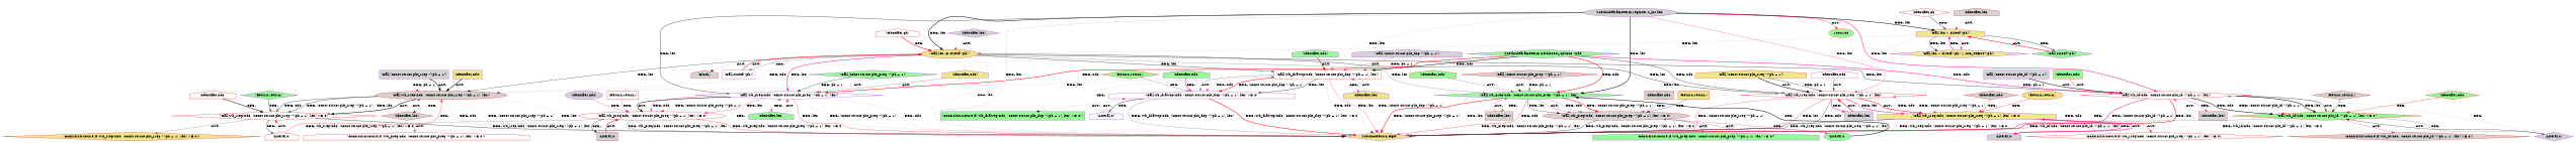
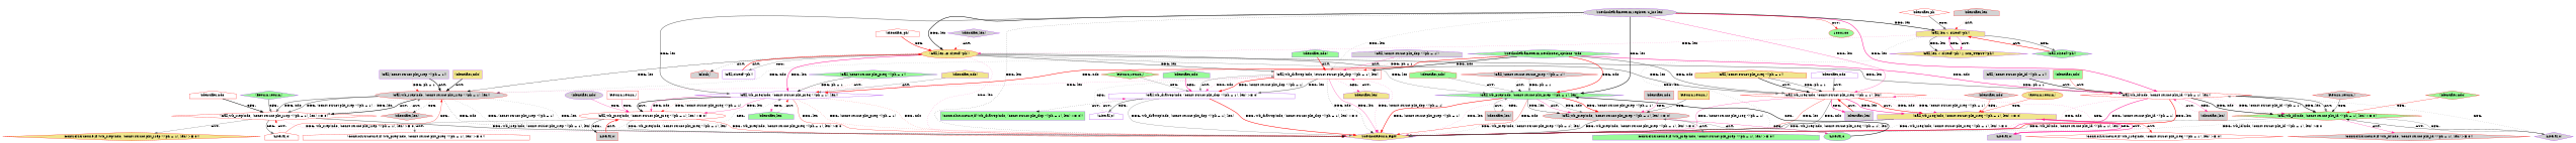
  digraph {
    node [color=red fillcolor=lightgrey shape=diamond style=filled]
    edge [color=gray40 style=bold]
    n1 [fillcolor=khaki label="(Call,len -= sizeof(*ph))" shape=ellipse]
    n2 [fillcolor=white label="(Call,wb_id(ndo, (const struct pkt_id *)(ph + 1), len))"]
    n3 [fillcolor=white label="(Call,wb_rreq(ndo, (const struct pkt_rreq *)(ph + 1), len))"]
    n4 [label="(Call,wb_rrep(ndo, (const struct pkt_rrep *)(ph + 1), len))" shape=ellipse]
-   n5 [fillcolor=white label="(Call,wb_drawop(ndo, (const struct pkt_dop *)(ph + 1), len))" shape=box]
+   n5 [fillcolor=white label="(Call,wb_drawop(ndo, (struct struct pkt_dop *)(ph + 1), len))" shape=box]
    n6 [color=purple fillcolor=white label="(Call,wb_preq(ndo, (const struct pkt_preq *)(ph + 1), len))"]
    n7 [color=purple fillcolor=palegreen label="(Call,wb_prep(ndo, (const struct pkt_prep *)(ph + 1), len))"]
    n8 [label="(Block,)" shape=house]
    n9 [color=purple fillcolor=khaki label="(MethodReturn,RET)"]
    n10 [color=purple fillcolor=white label="(Call,sizeof(*ph))" shape=box]
    n11 [fillcolor=palegreen label="(Call,wb_id(ndo, (const struct pkt_id *)(ph + 1), len) >= 0)"]
    n12 [label="(Identifier,len)" shape=box]
    n13 [color=purple fillcolor=khaki label="(Call,wb_rreq(ndo, (const struct pkt_rreq *)(ph + 1), len) >= 0)" shape=house]
    n14 [color=purple label="(Identifier,len)" shape=box]
    n15 [fillcolor=white label="(Call,wb_rrep(ndo, (const struct pkt_rrep *)(ph + 1), len) >= 0)"]
    n16 [label="(Identifier,len)"]
    n17 [color=purple fillcolor=white label="(Call,wb_drawop(ndo, (const struct pkt_dop *)(ph + 1), len) >= 0)" shape=house]
    n18 [color=purple fillcolor=khaki label="(Identifier,len)" shape=house]
    n19 [fillcolor=white label="(Call,wb_preq(ndo, (const struct pkt_preq *)(ph + 1), len) >= 0)" shape=ellipse]
    n20 [color=purple fillcolor=palegreen label="(Identifier,len)" shape=house]
    n21 [label="(Call,wb_prep(ndo, (const struct pkt_prep *)(ph + 1), len) >= 0)" shape=ellipse]
    n22 [label="(Identifier,len)" shape=box]
    n23 [color=purple fillcolor=khaki label="(Call,len < sizeof(*ph))" shape=house]
    n24 [color=purple fillcolor=khaki label="(Call,len < sizeof(*ph) || !ND_TTEST(*ph))"]
    n25 [color=purple fillcolor=palegreen label="(Call,sizeof(*ph))"]
    n26 [color=purple label="(MethodParameterIn,register u_int len)" shape=ellipse]
    1000100 [fillcolor=palegreen shape=ellipse]
    n28 [color=purple label="(Literal,0)"]
    n29 [label="(ControlStructure,if (wb_id(ndo, (const struct pkt_id *)(ph + 1), len) >= 0))"]
    n30 [color=purple label="(Literal,0)" shape=house]
    n31 [fillcolor=white label="(ControlStructure,if (wb_rreq(ndo, (const struct pkt_rreq *)(ph + 1), len) >= 0))"]
    n32 [fillcolor=khaki label="(ControlStructure,if (wb_rrep(ndo, (const struct pkt_rrep *)(ph + 1), len) >= 0))"]
    n33 [fillcolor=white label="(Literal,0)" shape=house]
    n34 [color=purple fillcolor=white label="(Literal,0)" shape=house]
    n35 [color=purple fillcolor=palegreen label="(ControlStructure,if (wb_drawop(ndo, (const struct pkt_dop *)(ph + 1), len) >= 0))" shape=box]
    n36 [label="(Literal,0)" shape=box]
    n37 [fillcolor=white label="(ControlStructure,if (wb_preq(ndo, (const struct pkt_preq *)(ph + 1), len) >= 0))" shape=house]
    n38 [color=purple fillcolor=palegreen label="(ControlStructure,if (wb_prep(ndo, (const struct pkt_prep *)(ph + 1), len) >= 0))" shape=house]
    n39 [color=purple fillcolor=palegreen label="(Literal,0)" shape=ellipse]
    n40 [color=purple fillcolor=khaki label="(Identifier,ndo)" shape=house]
    n41 [color=purple label="(Call,(const struct pkt_id *)(ph + 1))" shape=box]
    n42 [color=purple fillcolor=palegreen label="(Identifier,ndo)" shape=house]
    n43 [color=purple fillcolor=palegreen label="(Call,(const struct pkt_preq *)(ph + 1))"]
    n44 [fillcolor=palegreen label="(Identifier,ndo)" shape=house]
    n45 [color=purple label="(Call,(const struct pkt_dop *)(ph + 1))" shape=house]
    n46 [color=purple fillcolor=palegreen label="(Identifier,ndo)" shape=house]
    n47 [color=purple fillcolor=khaki label="(Identifier,ndo)" shape=box]
    n48 [fillcolor=khaki label="(Call,(const struct pkt_rreq *)(ph + 1))" shape=house]
    n49 [label="(Identifier,ndo)" shape=box]
    n50 [label="(Identifier,len)" shape=house]
    n51 [fillcolor=palegreen label="(Identifier,ndo)" shape=box]
    n52 [label="(Identifier,ndo)"]
    n53 [fillcolor=white label="(Return,return;)" shape=box]
    n54 [fillcolor=white label="(Identifier,ndo)" shape=house]
    n55 [color=purple label="(Identifier,ndo)" shape=ellipse]
    n56 [color=purple label="(Call,(const struct pkt_rrep *)(ph + 1))" shape=box]
    n57 [fillcolor=palegreen label="(Return,return;)"]
    n58 [color=purple fillcolor=white label="(Identifier,ndo)" shape=house]
-   n59 [label="(Call,(const struct pkt_prep *)(ph + 1))"]
+   n59 [label="(Call,(const struct struct_prep *)(ph + 1))"]
    n60 [fillcolor=palegreen label="(Identifier,ndo)"]
    n61 [color=purple label="(Identifier,len)"]
    n62 [fillcolor=white label="(Identifier,ph)"]
    n63 [color=purple fillcolor=palegreen label="(Return,return;)"]
    n64 [fillcolor=khaki label="(Return,return;)" shape=box]
    n65 [fillcolor=khaki label="(Return,return;)" shape=ellipse]
    n66 [color=purple fillcolor=palegreen label="(MethodParameterIn,netdissect_options *ndo)"]
    n67 [label="(Return,return;)"]
    n68 [fillcolor=white label="(Identifier,ph)" shape=house]
    n1 -> n2 [label="DDG: len"]
    n1 -> n3 [label="DDG: len"]
    n1 -> n4 [color=black label="DDG: len" style=solid]
    n1 -> n5 [label="DDG: len"]
    n1 -> n6 [color=deeppink label="DDG: len"]
    n1 -> n7 [label="DDG: len" style=solid]
    n1 -> n8 [color=black label="AST: " style=dotted]
    n1 -> n9 [color=deeppink label="DDG: len" style=dotted]
    n1 -> n10 [label="CFG: " style=solid]
    n2 -> n9 [color=deeppink label="DDG: (const struct pkt_id *)(ph + 1)"]
    n2 -> n9 [color=red label="DDG: len"]
    n2 -> n9 [color=deeppink label="DDG: ndo" style=dotted]
    n2 -> n11 [label="AST: "]
    n2 -> n11 [color=black label="DDG: ndo"]
    n2 -> n11 [color=deeppink label="DDG: (const struct pkt_id *)(ph + 1)" style=dotted]
    n2 -> n11 [color=black label="DDG: len"]
    n2 -> n12 [color=deeppink label="CFG: " style=solid]
    n3 -> n9 [color=deeppink label="DDG: (const struct pkt_rreq *)(ph + 1)" style=solid]
    n3 -> n9 [color=red label="DDG: len" style=solid]
    n3 -> n9 [color=black label="DDG: ndo" style=solid]
    n3 -> n13 [color=red label="AST: "]
    n3 -> n13 [color=deeppink label="DDG: ndo" style=dotted]
    n3 -> n13 [color=deeppink label="DDG: (const struct pkt_rreq *)(ph + 1)" style=dotted]
    n3 -> n13 [color=deeppink label="DDG: len"]
    n3 -> n14 [color=deeppink label="CFG: "]
    n4 -> n9 [label="DDG: (const struct pkt_rrep *)(ph + 1)" style=dotted]
    n4 -> n9 [label="DDG: len" style=dotted]
    n4 -> n9 [color=black label="DDG: ndo" style=dotted]
    n4 -> n15 [color=black label="AST: "]
    n4 -> n15 [label="DDG: ndo"]
    n4 -> n15 [label="DDG: (const struct pkt_rrep *)(ph + 1)"]
    n4 -> n15 [label="DDG: len" style=dotted]
    n4 -> n16 [color=black label="CFG: " style=dotted]
    n5 -> n4 [color=deeppink label="DDG: len" style=dotted]
    n5 -> n9 [color=deeppink label="DDG: (const struct pkt_dop *)(ph + 1)" style=dotted]
    n5 -> n9 [color=black label="DDG: ndo" style=dotted]
    n5 -> n9 [color=deeppink label="DDG: len" style=solid]
    n5 -> n17 [label="AST: " style=solid]
    n5 -> n17 [color=deeppink label="DDG: ndo" style=dotted]
    n5 -> n17 [color=red label="DDG: (const struct pkt_dop *)(ph + 1)"]
    n5 -> n17 [label="DDG: len"]
    n5 -> n18 [color=deeppink label="CFG: " style=dotted]
    n6 -> n9 [color=red label="DDG: (const struct pkt_preq *)(ph + 1)" style=dotted]
    n6 -> n9 [color=red label="DDG: ndo" style=dotted]
    n6 -> n9 [color=red label="DDG: len" style=solid]
    n6 -> n19 [color=black label="AST: "]
    n6 -> n19 [color=deeppink label="DDG: ndo" style=solid]
    n6 -> n19 [color=red label="DDG: (const struct pkt_preq *)(ph + 1)" style=dotted]
    n6 -> n19 [color=deeppink label="DDG: len" style=solid]
    n6 -> n20 [color=deeppink label="CFG: " style=dotted]
    n7 -> n9 [color=red label="DDG: (const struct pkt_prep *)(ph + 1)"]
    n7 -> n9 [color=deeppink label="DDG: len" style=dotted]
    n7 -> n9 [color=red label="DDG: ndo" style=solid]
    n7 -> n21 [color=deeppink label="AST: " style=solid]
    n7 -> n21 [label="DDG: ndo" style=solid]
    n7 -> n21 [color=red label="DDG: (const struct pkt_prep *)(ph + 1)"]
    n7 -> n21 [color=black label="DDG: len" style=solid]
    n7 -> n22 [label="CFG: " style=dotted]
    n10 -> n1 [color=red label="AST: "]
    n11 -> n9 [label="DDG: wb_id(ndo, (const struct pkt_id *)(ph + 1), len)" style=solid]
    n11 -> n9 [label="DDG: wb_id(ndo, (const struct pkt_id *)(ph + 1), len) >= 0" style=dotted]
    n11 -> n28 [label="CFG: " style=solid]
    n11 -> n29 [color=deeppink label="AST: " style=solid]
    n12 -> n2 [color=deeppink label="AST: " style=dotted]
    n13 -> n9 [label="DDG: wb_rreq(ndo, (const struct pkt_rreq *)(ph + 1), len) >= 0" style=dotted]
    n13 -> n9 [color=black label="DDG: wb_rreq(ndo, (const struct pkt_rreq *)(ph + 1), len)" style=solid]
    n13 -> n30 [color=deeppink label="CFG: "]
    n13 -> n31 [color=red label="AST: " style=solid]
    n14 -> n3 [color=red label="AST: "]
    n15 -> n9 [label="DDG: wb_rrep(ndo, (const struct pkt_rrep *)(ph + 1), len)"]
    n15 -> n9 [color=deeppink label="DDG: wb_rrep(ndo, (const struct pkt_rrep *)(ph + 1), len) >= 0" style=dotted]
    n15 -> n32 [label="AST: " style=solid]
    n15 -> n33 [label="CFG: "]
    n16 -> n4 [label="AST: " style=dotted]
    n17 -> n9 [color=red label="DDG: wb_drawop(ndo, (const struct pkt_dop *)(ph + 1), len) >= 0"]
    n17 -> n9 [label="DDG: wb_drawop(ndo, (const struct pkt_dop *)(ph + 1), len)" style=solid]
    n17 -> n34 [label="CFG: "]
    n17 -> n35 [color=black label="AST: " style=dotted]
    n18 -> n5 [color=deeppink label="AST: " style=dotted]
    n19 -> n9 [label="DDG: wb_preq(ndo, (const struct pkt_preq *)(ph + 1), len)" style=solid]
    n19 -> n9 [color=red label="DDG: wb_preq(ndo, (const struct pkt_preq *)(ph + 1), len) >= 0" style=solid]
    n19 -> n36 [color=black label="CFG: " style=solid]
    n19 -> n37 [label="AST: " style=solid]
    n20 -> n6 [color=red label="AST: " style=dotted]
    n21 -> n9 [label="DDG: wb_prep(ndo, (const struct pkt_prep *)(ph + 1), len)" style=dotted]
    n21 -> n9 [label="DDG: wb_prep(ndo, (const struct pkt_prep *)(ph + 1), len) >= 0"]
    n21 -> n38 [label="AST: " style=solid]
    n21 -> n39 [color=deeppink label="CFG: " style=solid]
    n22 -> n7 [label="AST: " style=solid]
    n23 -> n1 [color=deeppink label="DDG: len" style=dotted]
    n23 -> n9 [label="DDG: len" style=dotted]
    n23 -> n24 [color=deeppink label="AST: " style=solid]
    n23 -> n24 [color=black label="DDG: len" style=solid]
    n23 -> n25 [label="CFG: "]
    n24 -> n23 [color=deeppink label="CFG: "]
    n25 -> n23 [color=red label="AST: "]
    n26 -> n1 [color=black label="DDG: len"]
    n26 -> n2 [color=deeppink label="DDG: len"]
    n26 -> n3 [color=deeppink label="DDG: len" style=solid]
    n26 -> n5 [label="DDG: len" style=dotted]
    n26 -> n6 [label="DDG: len"]
    n26 -> n7 [color=black label="DDG: len"]
    n26 -> n9 [color=black label="DDG: len" style=dotted]
    n26 -> n23 [color=black label="DDG: len"]
    n26 -> 1000100 [color=red label="AST: " style=solid]
    n28 -> n2 [label="CFG: " style=dotted]
    n28 -> n11 [color=black label="AST: " style=solid]
    n30 -> n3 [color=deeppink label="CFG: " style=dotted]
    n30 -> n13 [color=deeppink label="AST: "]
    n33 -> n4 [color=red label="CFG: " style=solid]
    n33 -> n15 [color=red label="AST: " style=dotted]
    n34 -> n5 [label="CFG: " style=dotted]
    n34 -> n17 [color=deeppink label="AST: " style=dotted]
    n36 -> n6 [label="CFG: " style=dotted]
    n36 -> n19 [color=red label="AST: "]
    n39 -> n7 [color=black label="CFG: "]
    n39 -> n21 [label="AST: " style=solid]
    n40 -> n6 [label="AST: " style=solid]
    n41 -> n2 [color=black label="AST: "]
    n41 -> n2 [label="DDG: ph + 1" style=dotted]
    n42 -> n17 [color=deeppink label="CFG: "]
    n43 -> n6 [color=red label="AST: " style=dotted]
    n43 -> n6 [color=black label="DDG: ph + 1" style=solid]
    n44 -> n7 [label="AST: " style=solid]
    n45 -> n5 [color=deeppink label="AST: " style=solid]
    n45 -> n5 [color=red label="DDG: ph + 1" style=dotted]
    n46 -> n5 [color=red label="AST: "]
    n47 -> n4 [color=black label="AST: "]
    n48 -> n3 [color=black label="AST: "]
    n48 -> n3 [color=black label="DDG: ph + 1" style=solid]
    n49 -> n21 [color=deeppink label="CFG: " style=solid]
    n50 -> n23 [color=red label="AST: " style=dotted]
    n51 -> n2 [color=red label="AST: " style=solid]
    n52 -> n13 [color=red label="CFG: " style=solid]
    n53 -> n19 [color=deeppink label="CFG: " style=solid]
    n54 -> n15 [color=black label="CFG: "]
    n55 -> n19 [color=deeppink label="CFG: " style=solid]
    n56 -> n4 [color=black label="AST: "]
    n56 -> n4 [color=red label="DDG: ph + 1" style=dotted]
    n57 -> n17 [label="CFG: " style=solid]
    n58 -> n3 [label="AST: "]
    n59 -> n7 [color=black label="AST: " style=dotted]
    n59 -> n7 [label="DDG: ph + 1" style=solid]
    n60 -> n11 [color=red label="CFG: " style=solid]
    n61 -> n1 [color=red label="AST: " style=dotted]
    n62 -> n23 [label="CFG: "]
    n63 -> n15 [label="CFG: "]
    n64 -> n21 [color=black label="CFG: " style=solid]
    n65 -> n13 [color=red label="CFG: " style=solid]
    n66 -> n2 [color=deeppink label="DDG: ndo"]
    n66 -> n3 [label="DDG: ndo"]
    n66 -> n4 [label="DDG: ndo" style=dotted]
    n66 -> n5 [color=black label="DDG: ndo"]
    n66 -> n6 [color=red label="DDG: ndo"]
    n66 -> n7 [color=red label="DDG: ndo"]
    n67 -> n11 [color=black label="CFG: " style=solid]
    n68 -> n1 [color=red label="CFG: "]
  }
